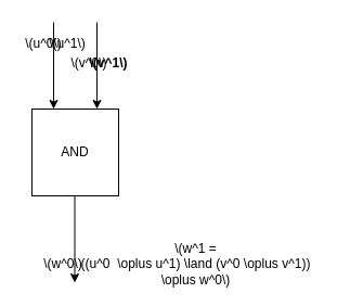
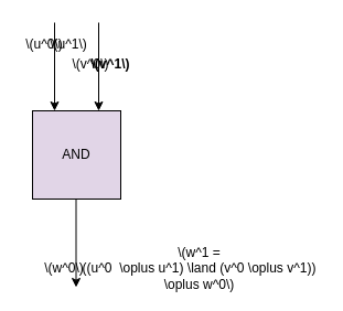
  <mxCell id="0" />
  <mxCell id="1" parent="0" />
- <mxCell id="2" value="AND" style="rounded=0;whiteSpace=wrap;html=1;" parent="1" vertex="1"><mxGeometry x="29" y="100" width="80" height="80" as="geometry" /></mxCell>
+ <mxCell id="2" value="AND" style="rounded=0;whiteSpace=wrap;html=1;fillColor=#e1d5e7;" parent="1" vertex="1"><mxGeometry x="29" y="100" width="80" height="80" as="geometry" /></mxCell>
  <mxCell id="3" value="" style="endArrow=classic;html=1;entryX=0.25;entryY=0;entryDx=0;entryDy=0;" parent="1" target="2" edge="1"><mxGeometry width="50" height="50" relative="1" as="geometry"><mxPoint x="49" y="20" as="sourcePoint" /><mxPoint x="79" y="200" as="targetPoint" /></mxGeometry></mxCell>
  <mxCell id="4" value="" style="endArrow=classic;html=1;entryX=0.25;entryY=0;entryDx=0;entryDy=0;" parent="1" edge="1"><mxGeometry width="50" height="50" relative="1" as="geometry"><mxPoint x="89" y="20" as="sourcePoint" /><mxPoint x="89" y="100" as="targetPoint" /></mxGeometry></mxCell>
  <mxCell id="5" value="" style="endArrow=classic;html=1;entryX=0.25;entryY=0;entryDx=0;entryDy=0;" parent="1" edge="1"><mxGeometry width="50" height="50" relative="1" as="geometry"><mxPoint x="68.5" y="180" as="sourcePoint" /><mxPoint x="68.5" y="260" as="targetPoint" /></mxGeometry></mxCell>
  <mxCell id="6" value="\(u^0\)" style="text;html=1;strokeColor=none;fillColor=none;align=center;verticalAlign=middle;whiteSpace=wrap;rounded=0;" parent="1" vertex="1"><mxGeometry x="20" y="30" width="40" height="20" as="geometry" /></mxCell>
  <mxCell id="7" value="\(u^1\)" style="text;html=1;strokeColor=none;fillColor=none;align=center;verticalAlign=middle;whiteSpace=wrap;rounded=0;" parent="1" vertex="1"><mxGeometry x="42" y="30" width="40" height="20" as="geometry" /></mxCell>
  <mxCell id="8" value="\(v^0\)" style="text;html=1;strokeColor=none;fillColor=none;align=center;verticalAlign=middle;whiteSpace=wrap;rounded=0;" parent="1" vertex="1"><mxGeometry x="62" y="48" width="40" height="20" as="geometry" /></mxCell>
  <mxCell id="9" value="\(v^1\)" style="text;html=1;strokeColor=none;fillColor=none;align=center;verticalAlign=middle;whiteSpace=wrap;rounded=0;fontStyle=1" parent="1" vertex="1"><mxGeometry x="80" y="48" width="40" height="20" as="geometry" /></mxCell>
  <mxCell id="10" value="\(w^0\)" style="text;html=1;strokeColor=none;fillColor=none;align=center;verticalAlign=middle;whiteSpace=wrap;rounded=0;" parent="1" vertex="1"><mxGeometry x="38" y="233" width="40" height="20" as="geometry" /></mxCell>
  <mxCell id="11" value="\(w^1 = &lt;br&gt;((u^0&amp;nbsp; \oplus u^1) \land (v^0 \oplus v^1)) \oplus w^0\)" style="text;html=1;strokeColor=none;fillColor=none;align=center;verticalAlign=middle;whiteSpace=wrap;rounded=0;" parent="1" vertex="1"><mxGeometry x="72" y="233" width="217" height="20" as="geometry" /></mxCell>
